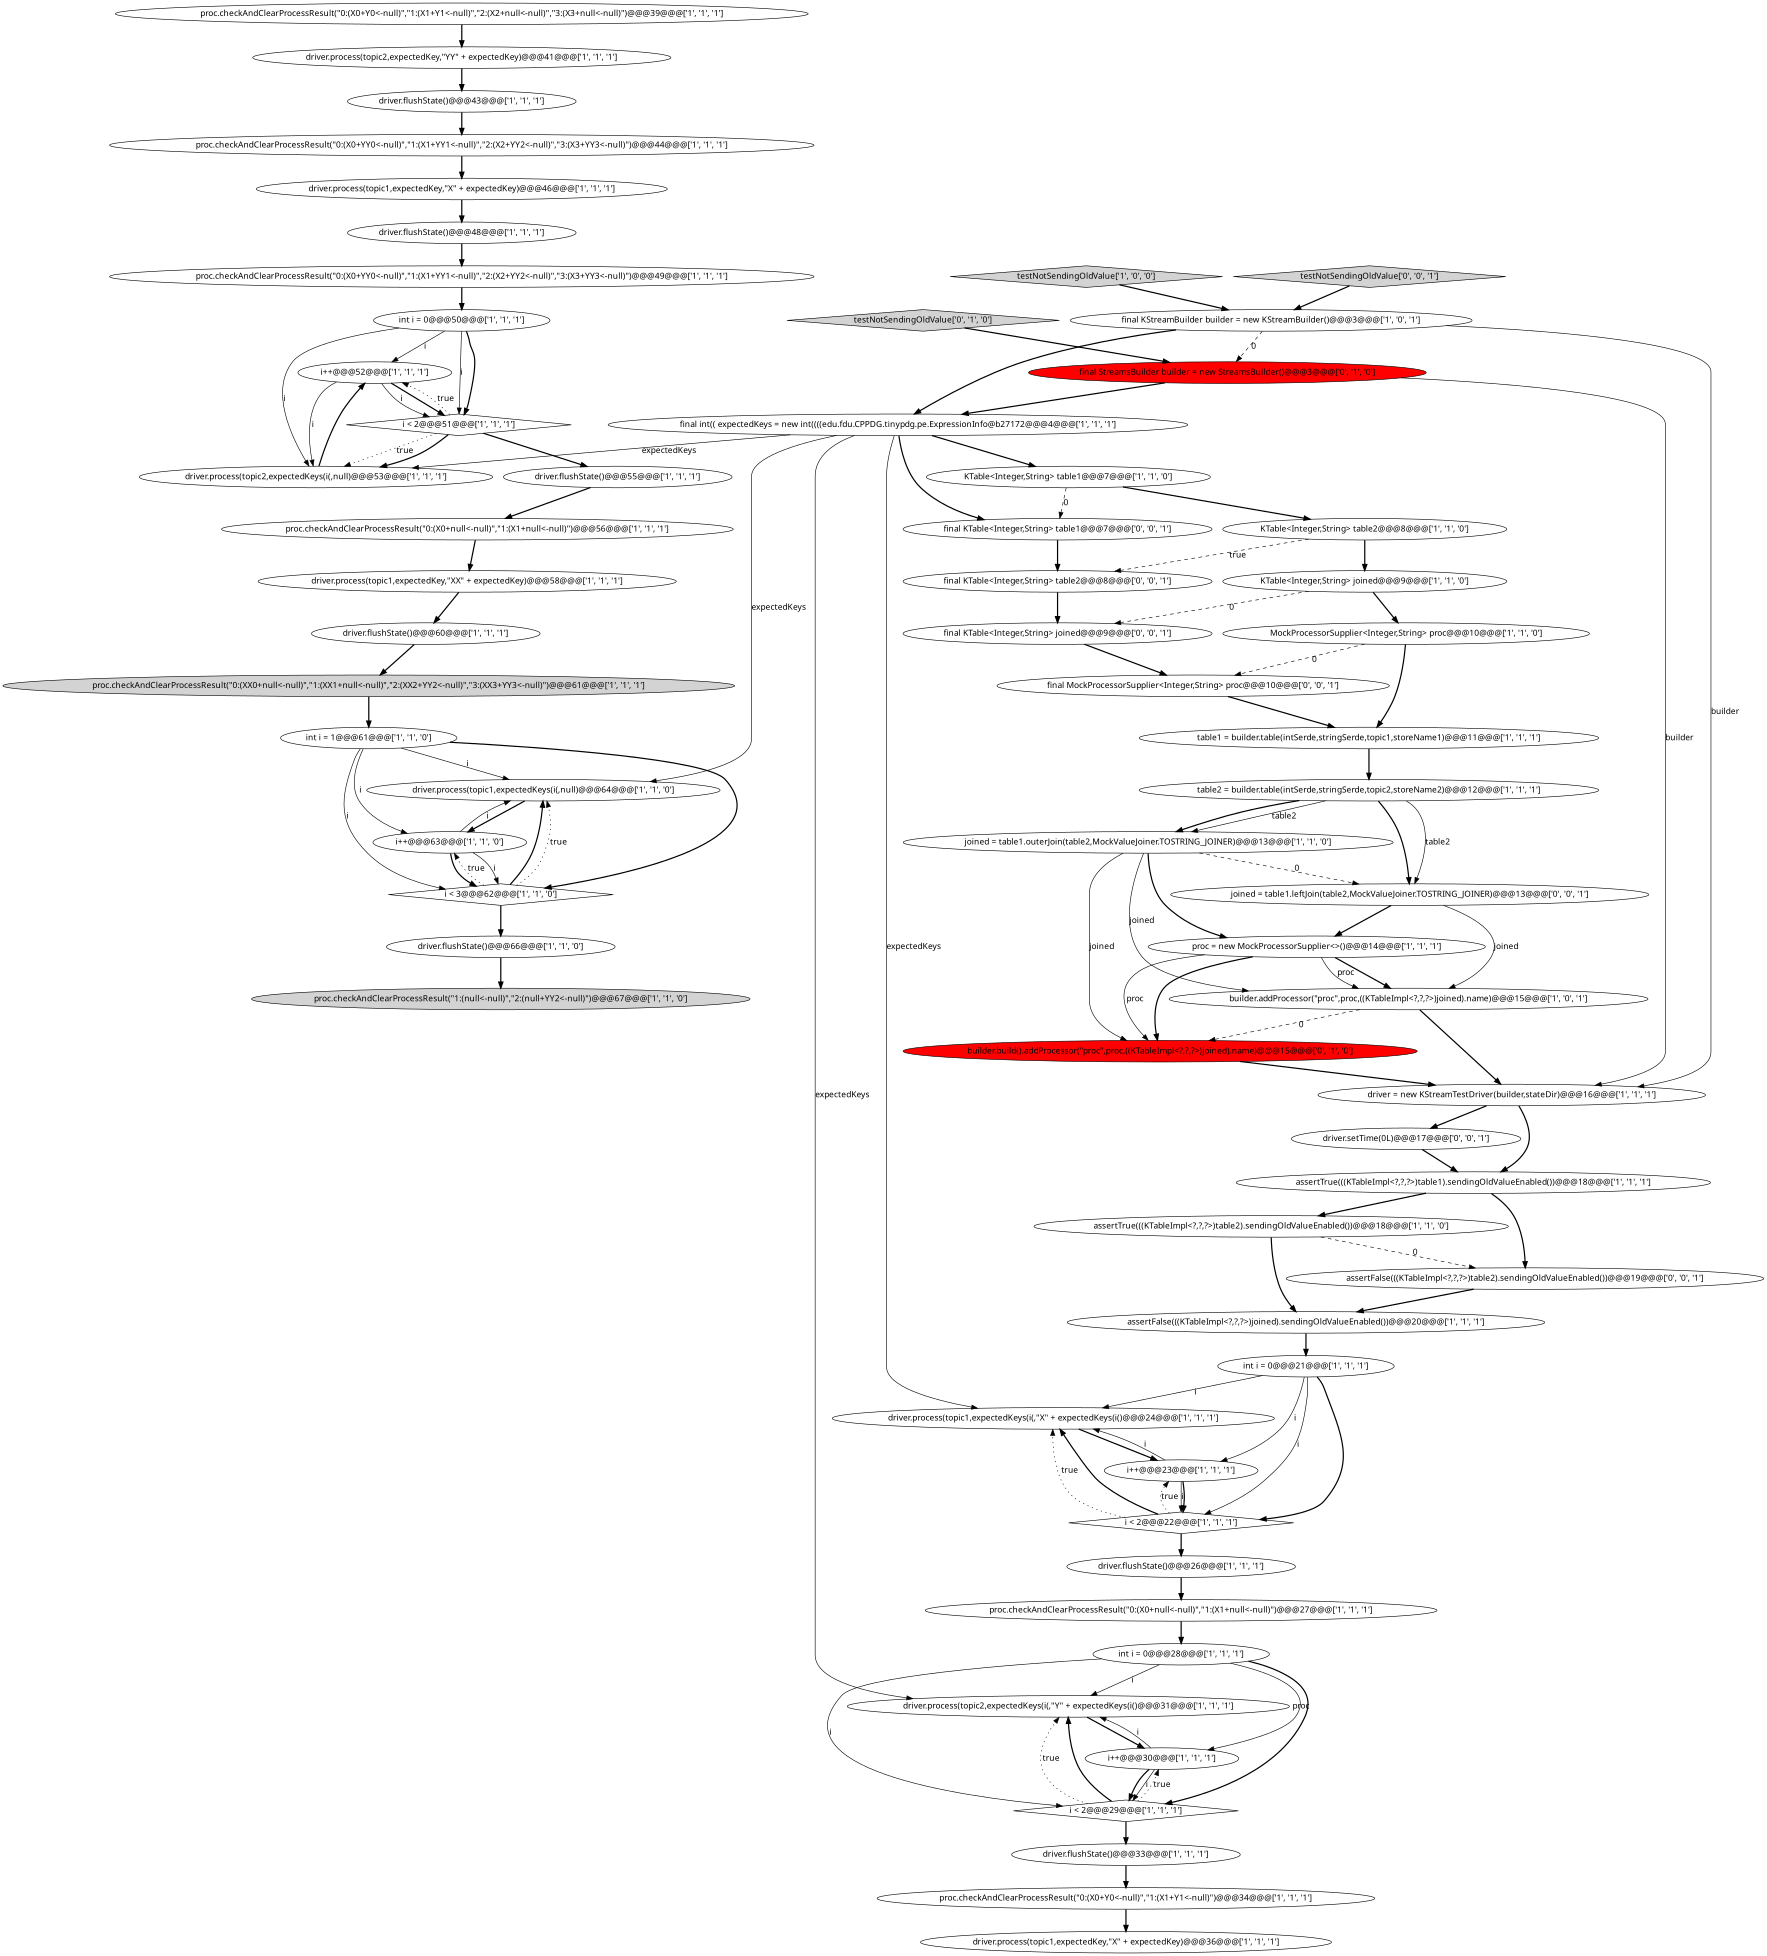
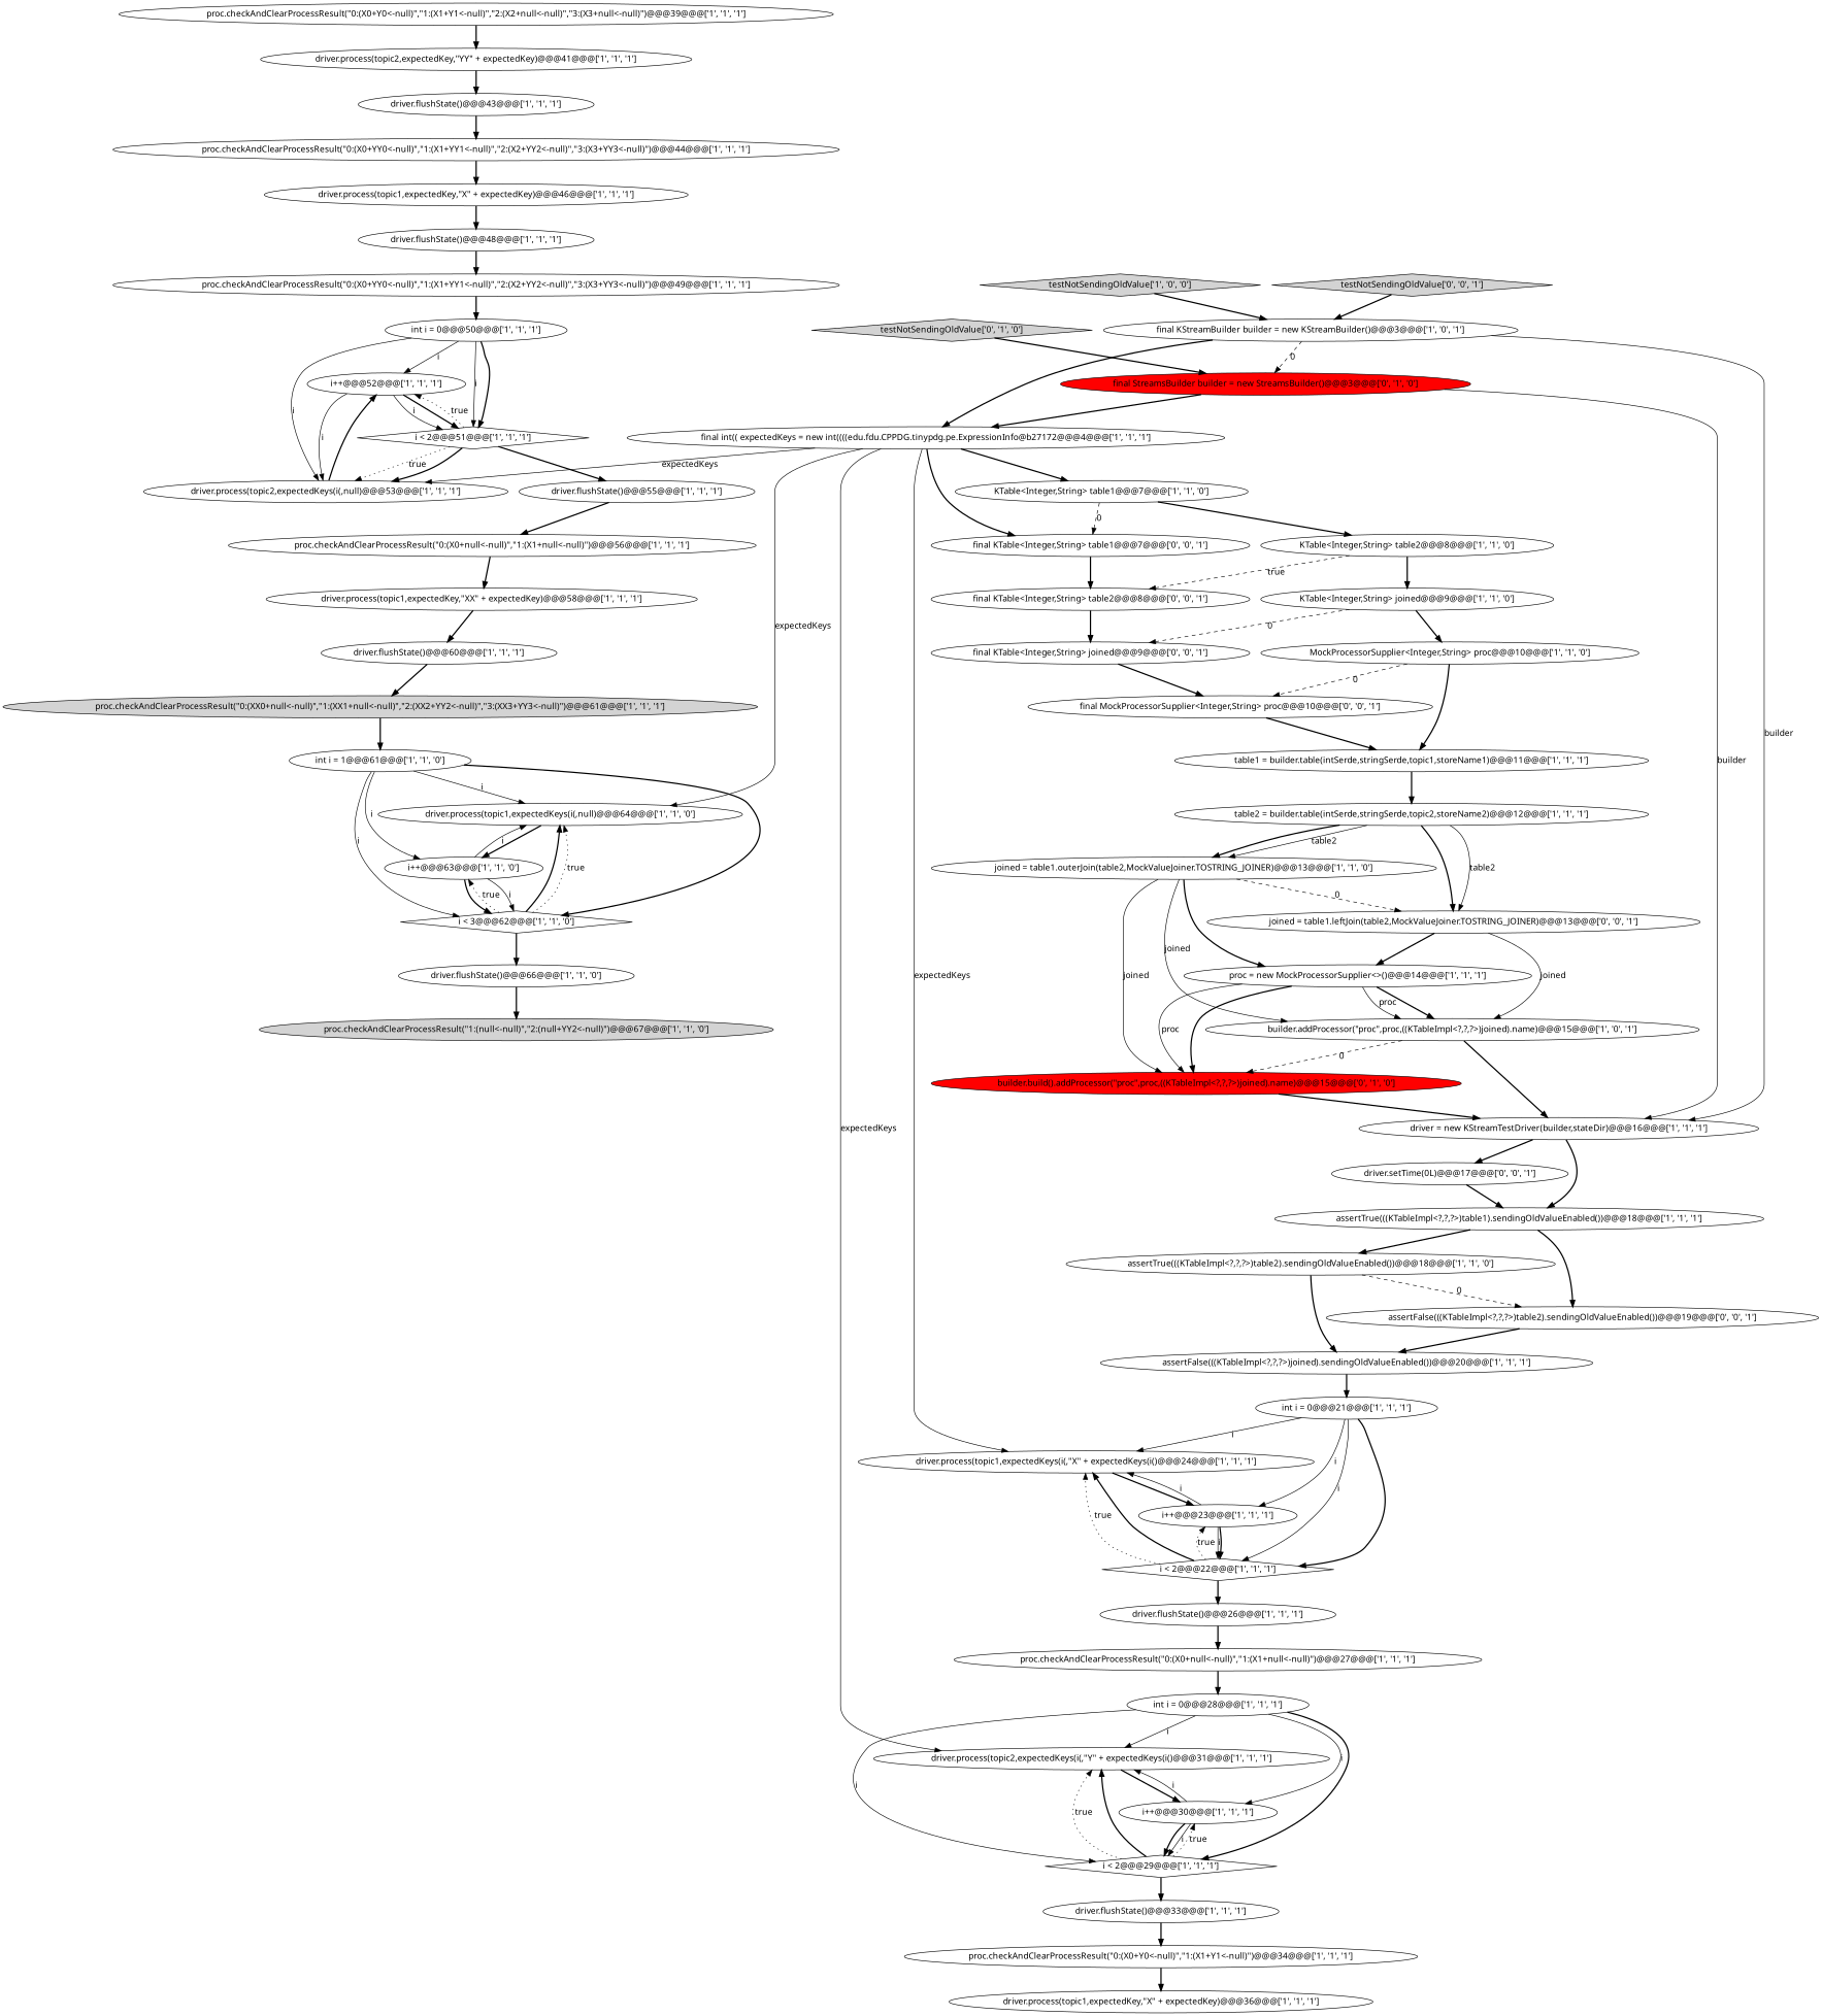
  digraph {
    fontname="Noto Sans"
    node [fillcolor=white fontname="Noto Sans" shape=ellipse style=filled]
    edge [fontname="Noto Sans" style=bold]
    n1 [label="int i = 0@@@50@@@['1', '1', '1']"]
    n2 [label="i++@@@52@@@['1', '1', '1']"]
    n3 [label="driver.process(topic2,expectedKeys(i(,null)@@@53@@@['1', '1', '1']"]
    n4 [label="i < 2@@@51@@@['1', '1', '1']" shape=diamond]
    n5 [label="driver.flushState()@@@55@@@['1', '1', '1']"]
    n6 [label="table2 = builder.table(intSerde,stringSerde,topic2,storeName2)@@@12@@@['1', '1', '1']"]
    n7 [label="joined = table1.leftJoin(table2,MockValueJoiner.TOSTRING_JOINER)@@@13@@@['0', '0', '1']"]
    n8 [label="joined = table1.outerJoin(table2,MockValueJoiner.TOSTRING_JOINER)@@@13@@@['1', '1', '0']"]
    n9 [label="proc = new MockProcessorSupplier<>()@@@14@@@['1', '1', '1']"]
    n10 [label="builder.addProcessor(\"proc\",proc,((KTableImpl<?,?,?>)joined).name)@@@15@@@['1', '0', '1']"]
    n11 [fillcolor=red label="builder.build().addProcessor(\"proc\",proc,((KTableImpl<?,?,?>)joined).name)@@@15@@@['0', '1', '0']"]
    n12 [label="driver.setTime(0L)@@@17@@@['0', '0', '1']"]
    n13 [label="assertTrue(((KTableImpl<?,?,?>)table1).sendingOldValueEnabled())@@@18@@@['1', '1', '1']"]
    n14 [label="assertTrue(((KTableImpl<?,?,?>)table2).sendingOldValueEnabled())@@@18@@@['1', '1', '0']"]
    n15 [label="assertFalse(((KTableImpl<?,?,?>)table2).sendingOldValueEnabled())@@@19@@@['0', '0', '1']"]
    n16 [label="proc.checkAndClearProcessResult(\"0:(X0+null<-null)\",\"1:(X1+null<-null)\")@@@27@@@['1', '1', '1']"]
    n17 [label="int i = 0@@@28@@@['1', '1', '1']"]
    n18 [label="driver.process(topic2,expectedKeys(i(,\"Y\" + expectedKeys(i()@@@31@@@['1', '1', '1']"]
    n19 [label="i < 2@@@29@@@['1', '1', '1']" shape=diamond]
    n20 [label="i++@@@30@@@['1', '1', '1']"]
    n21 [fillcolor=red label="final StreamsBuilder builder = new StreamsBuilder()@@@3@@@['0', '1', '0']"]
    n22 [label="final int(( expectedKeys = new int((((edu.fdu.CPPDG.tinypdg.pe.ExpressionInfo@b27172@@@4@@@['1', '1', '1']"]
    n23 [label="driver = new KStreamTestDriver(builder,stateDir)@@@16@@@['1', '1', '1']"]
    n24 [label="driver.process(topic1,expectedKeys(i(,\"X\" + expectedKeys(i()@@@24@@@['1', '1', '1']"]
    n25 [label="driver.process(topic1,expectedKeys(i(,null)@@@64@@@['1', '1', '0']"]
    n26 [label="KTable<Integer,String> table1@@@7@@@['1', '1', '0']"]
    n27 [label="final KTable<Integer,String> table1@@@7@@@['0', '0', '1']"]
    n28 [fillcolor=lightgray label="testNotSendingOldValue['0', '1', '0']" shape=diamond]
    n29 [label="assertFalse(((KTableImpl<?,?,?>)joined).sendingOldValueEnabled())@@@20@@@['1', '1', '1']"]
    n30 [label="int i = 0@@@21@@@['1', '1', '1']"]
    n31 [fillcolor=lightgray label="proc.checkAndClearProcessResult(\"1:(null<-null)\",\"2:(null+YY2<-null)\")@@@67@@@['1', '1', '0']"]
    n32 [label="driver.flushState()@@@66@@@['1', '1', '0']"]
    n33 [label="i++@@@23@@@['1', '1', '1']"]
    n34 [label="i < 2@@@22@@@['1', '1', '1']" shape=diamond]
    n35 [label="driver.flushState()@@@26@@@['1', '1', '1']"]
    n36 [label="proc.checkAndClearProcessResult(\"0:(X0+null<-null)\",\"1:(X1+null<-null)\")@@@56@@@['1', '1', '1']"]
    n37 [label="driver.process(topic1,expectedKey,\"XX\" + expectedKey)@@@58@@@['1', '1', '1']"]
    n38 [label="driver.flushState()@@@60@@@['1', '1', '1']"]
    n39 [label="driver.flushState()@@@43@@@['1', '1', '1']"]
    n40 [label="proc.checkAndClearProcessResult(\"0:(X0+YY0<-null)\",\"1:(X1+YY1<-null)\",\"2:(X2+YY2<-null)\",\"3:(X3+YY3<-null)\")@@@44@@@['1', '1', '1']"]
    n41 [label="driver.process(topic1,expectedKey,\"X\" + expectedKey)@@@46@@@['1', '1', '1']"]
    n42 [label="i++@@@63@@@['1', '1', '0']"]
    n43 [label="i < 3@@@62@@@['1', '1', '0']" shape=diamond]
    n44 [label="KTable<Integer,String> table2@@@8@@@['1', '1', '0']"]
    n45 [label="final KTable<Integer,String> table2@@@8@@@['0', '0', '1']"]
    n46 [label="driver.flushState()@@@48@@@['1', '1', '1']"]
    n47 [label="int i = 1@@@61@@@['1', '1', '0']"]
    n48 [label="proc.checkAndClearProcessResult(\"0:(X0+Y0<-null)\",\"1:(X1+Y1<-null)\",\"2:(X2+null<-null)\",\"3:(X3+null<-null)\")@@@39@@@['1', '1', '1']"]
    n49 [label="driver.process(topic2,expectedKey,\"YY\" + expectedKey)@@@41@@@['1', '1', '1']"]
    n50 [label="driver.flushState()@@@33@@@['1', '1', '1']"]
    n51 [label="driver.process(topic1,expectedKey,\"X\" + expectedKey)@@@36@@@['1', '1', '1']"]
    n52 [label="proc.checkAndClearProcessResult(\"0:(X0+Y0<-null)\",\"1:(X1+Y1<-null)\")@@@34@@@['1', '1', '1']"]
    n53 [label="KTable<Integer,String> joined@@@9@@@['1', '1', '0']"]
    n54 [label="proc.checkAndClearProcessResult(\"0:(X0+YY0<-null)\",\"1:(X1+YY1<-null)\",\"2:(X2+YY2<-null)\",\"3:(X3+YY3<-null)\")@@@49@@@['1', '1', '1']"]
    n55 [label="MockProcessorSupplier<Integer,String> proc@@@10@@@['1', '1', '0']"]
    n56 [label="final KTable<Integer,String> joined@@@9@@@['0', '0', '1']"]
    n57 [label="table1 = builder.table(intSerde,stringSerde,topic1,storeName1)@@@11@@@['1', '1', '1']"]
    n58 [label="final MockProcessorSupplier<Integer,String> proc@@@10@@@['0', '0', '1']"]
    n59 [fillcolor=lightgray label="proc.checkAndClearProcessResult(\"0:(XX0+null<-null)\",\"1:(XX1+null<-null)\",\"2:(XX2+YY2<-null)\",\"3:(XX3+YY3<-null)\")@@@61@@@['1', '1', '1']"]
    n60 [label="final KStreamBuilder builder = new KStreamBuilder()@@@3@@@['1', '0', '1']"]
    n61 [fillcolor=lightgray label="testNotSendingOldValue['0', '0', '1']" shape=diamond]
    n62 [fillcolor=lightgray label="testNotSendingOldValue['1', '0', '0']" shape=diamond]
    n1 -> n2 [label=i style=solid]
    n1 -> n3 [label=i style=solid]
    n1 -> n4 [label=i style=solid]
    n1 -> n4
    n2 -> n3 [label=i style=solid]
    n2 -> n4 [label=i style=solid]
    n2 -> n4
    n3 -> n2
    n4 -> n2 [label=true style=dotted]
    n4 -> n3 [label=true style=dotted]
    n4 -> n3
    n4 -> n5
    n5 -> n36
    n6 -> n7 [label=table2 style=solid]
    n6 -> n7
    n6 -> n8 [label=table2 style=solid]
    n6 -> n8
    n7 -> n9
    n7 -> n10 [label=joined style=solid]
    n8 -> n7 [label=0 style=dashed]
    n8 -> n9
    n8 -> n10 [label=joined style=solid]
    n8 -> n11 [label=joined style=solid]
    n9 -> n10
    n9 -> n10 [label=proc style=solid]
    n9 -> n11 [label=proc style=solid]
    n9 -> n11
    n10 -> n11 [label=0 style=dashed]
    n10 -> n23
    n11 -> n23
    n12 -> n13
    n13 -> n14
    n13 -> n15
    n14 -> n15 [label=0 style=dashed]
    n14 -> n29
    n15 -> n29
    n16 -> n17
    n17 -> n18 [label=i style=solid]
    n17 -> n19
    n17 -> n19 [label=i style=solid]
-   n17 -> n20 [label=proc style=solid]
+   n17 -> n20 [label=i style=solid]
    n18 -> n20
    n19 -> n18 [label=true style=dotted]
    n19 -> n18
    n19 -> n20 [label=true style=dotted]
    n19 -> n50
    n20 -> n18 [label=i style=solid]
    n20 -> n19 [label=i style=solid]
    n20 -> n19
    n21 -> n22
    n21 -> n23 [label=builder style=solid]
    n22 -> n3 [label=expectedKeys style=solid]
    n22 -> n18 [label=expectedKeys style=solid]
    n22 -> n24 [label=expectedKeys style=solid]
    n22 -> n25 [label=expectedKeys style=solid]
    n22 -> n26
    n22 -> n27
    n23 -> n12
    n23 -> n13
    n24 -> n33
    n25 -> n42
    n26 -> n27 [label=0 style=dashed]
    n26 -> n44
    n27 -> n45
    n28 -> n21
    n29 -> n30
    n30 -> n24 [label=i style=solid]
    n30 -> n33 [label=i style=solid]
    n30 -> n34
    n30 -> n34 [label=i style=solid]
    n32 -> n31
    n33 -> n24 [label=i style=solid]
    n33 -> n34 [label=i style=solid]
    n33 -> n34
    n34 -> n24 [label=true style=dotted]
    n34 -> n24
    n34 -> n33 [label=true style=dotted]
    n34 -> n35
    n35 -> n16
    n36 -> n37
    n37 -> n38
    n38 -> n59
    n39 -> n40
    n40 -> n41
    n41 -> n46
    n42 -> n25 [label=i style=solid]
    n42 -> n43 [label=i style=solid]
    n42 -> n43
    n43 -> n25
    n43 -> n25 [label=true style=dotted]
    n43 -> n32
    n43 -> n42 [label=true style=dotted]
    n44 -> n45 [label=true style=dashed]
    n44 -> n53
    n45 -> n56
    n46 -> n54
    n47 -> n25 [label=i style=solid]
    n47 -> n42 [label=i style=solid]
    n47 -> n43 [label=i style=solid]
    n47 -> n43
    n48 -> n49
    n49 -> n39
    n50 -> n52
    n52 -> n51
    n53 -> n55
    n53 -> n56 [label=0 style=dashed]
    n54 -> n1
    n55 -> n57
    n55 -> n58 [label=0 style=dashed]
    n56 -> n58
    n57 -> n6
    n58 -> n57
    n59 -> n47
    n60 -> n21 [label=0 style=dashed]
    n60 -> n22
    n60 -> n23 [label=builder style=solid]
    n61 -> n60
    n62 -> n60
  }
